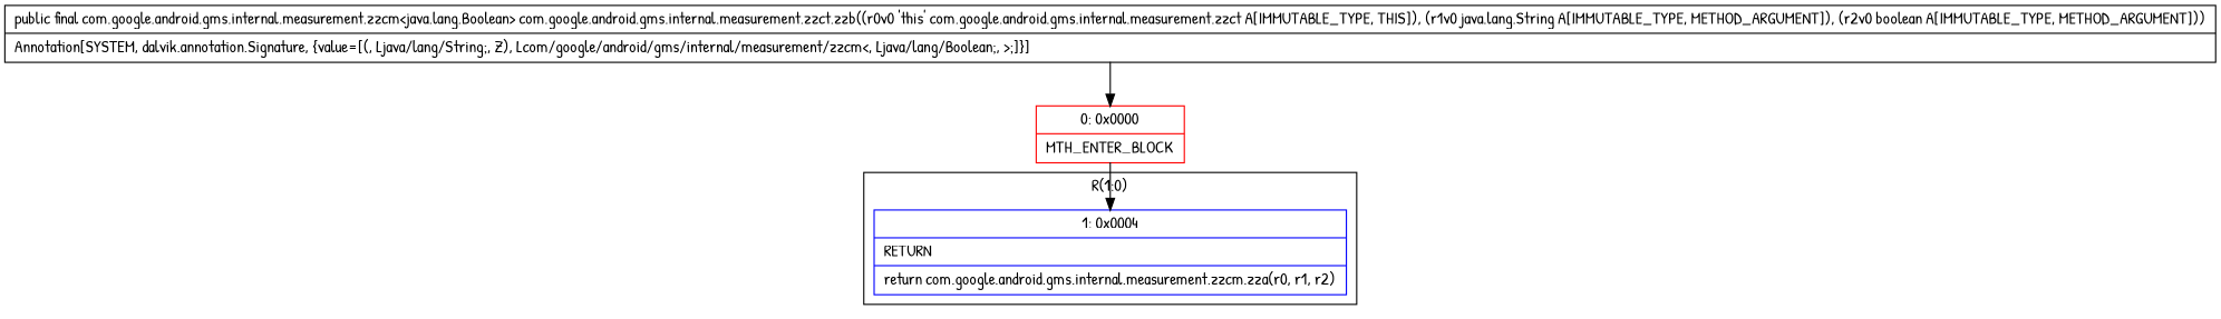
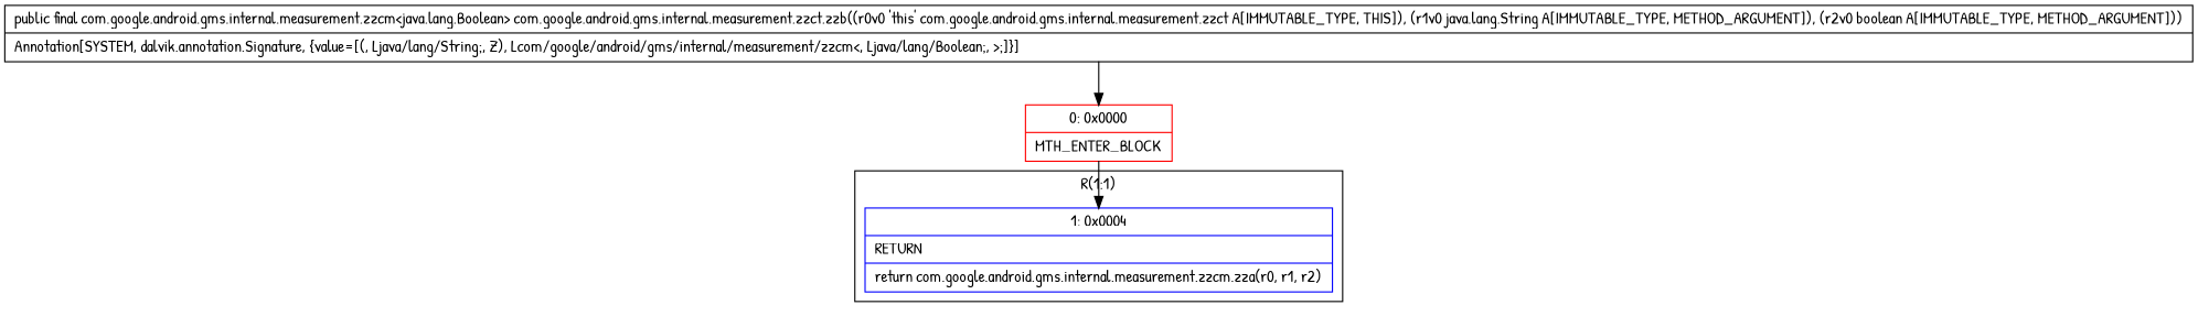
  digraph {
    fontname="Patrick Hand"
    node [shape=record fontname="Patrick Hand"]
    edge [fontname="Patrick Hand"]
    n1 [color=blue label="{1\:\ 0x0004|RETURN\l|return com.google.android.gms.internal.measurement.zzcm.zza(r0, r1, r2)\l}"]
    n2 [color=red label="{0\:\ 0x0000|MTH_ENTER_BLOCK\l}"]
    n3 [label="{public final com.google.android.gms.internal.measurement.zzcm\<java.lang.Boolean\> com.google.android.gms.internal.measurement.zzct.zzb((r0v0 'this' com.google.android.gms.internal.measurement.zzct A[IMMUTABLE_TYPE, THIS]), (r1v0 java.lang.String A[IMMUTABLE_TYPE, METHOD_ARGUMENT]), (r2v0 boolean A[IMMUTABLE_TYPE, METHOD_ARGUMENT]))  | Annotation[SYSTEM, dalvik.annotation.Signature, \{value=[(, Ljava\/lang\/String;, Z), Lcom\/google\/android\/gms\/internal\/measurement\/zzcm\<, Ljava\/lang\/Boolean;, \>;]\}]\l}"]
    subgraph cluster_1 {
-     label="R(1:0)"
+     label="R(1:1)"
      n1
    }
    n2 -> n1
    n3 -> n2
  }
